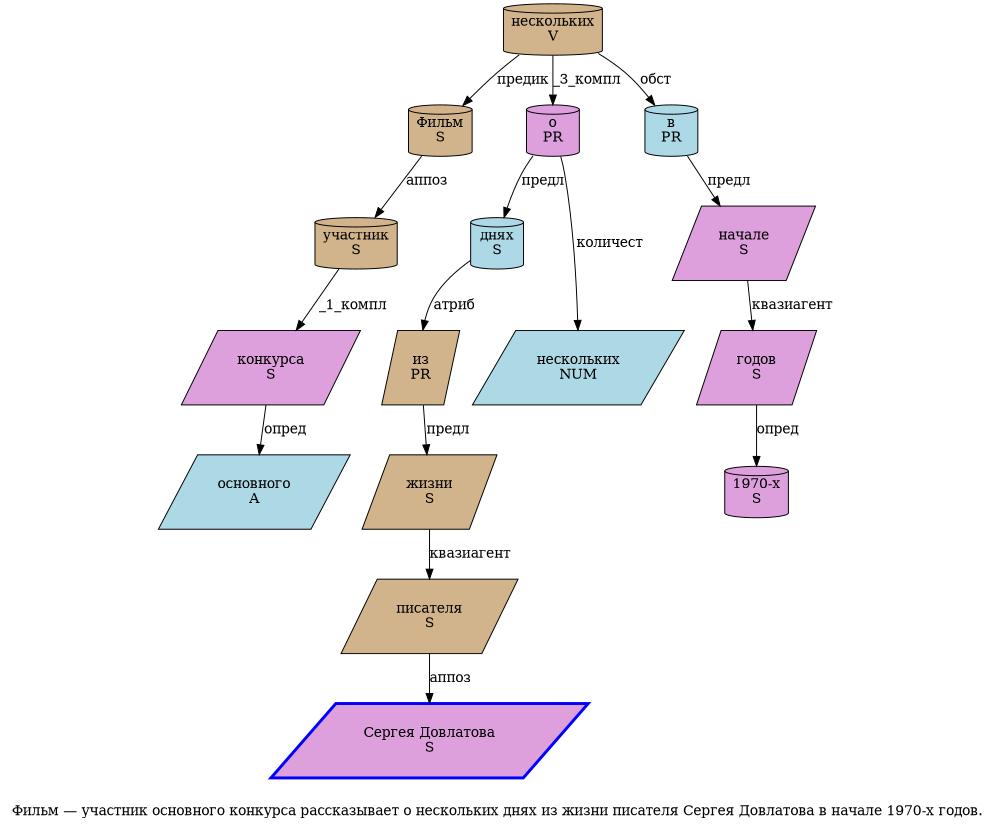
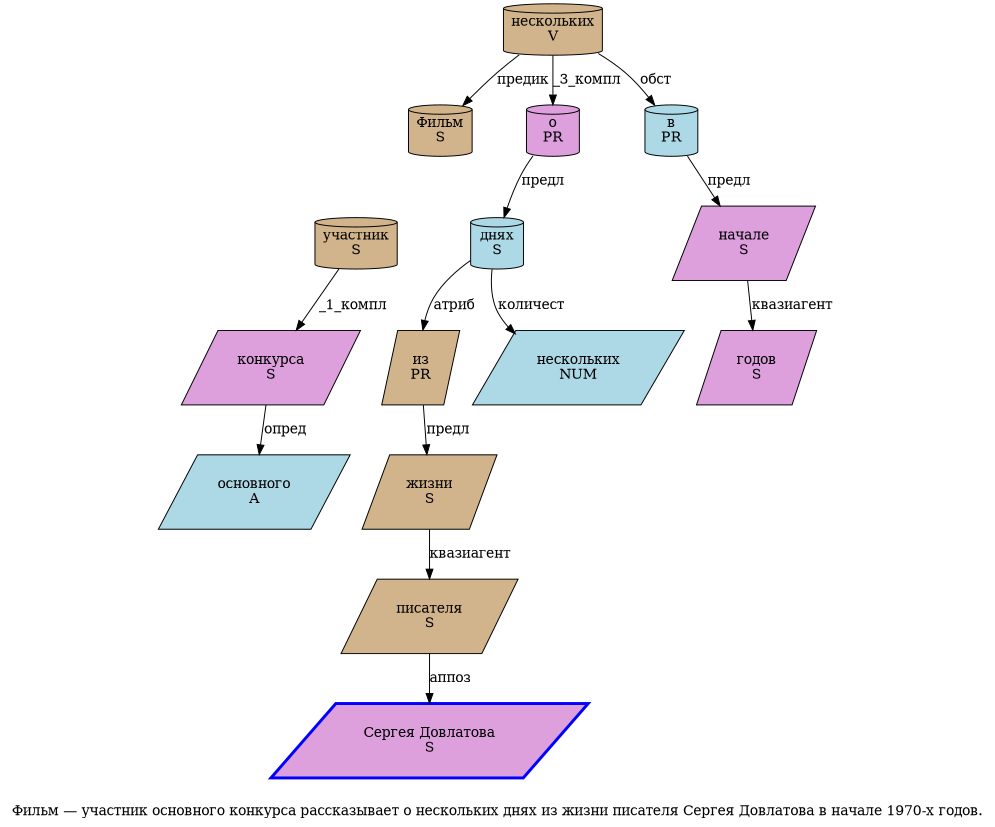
  digraph {
    label="Фильм — участник основного конкурса рассказывает о нескольких днях из жизни писателя Сергея Довлатова в начале 1970-х годов."
    node [fillcolor=tan penwidth=1 shape=parallelogram style=filled]
    n1 [label="Фильм\nS" shape=cylinder]
    n2 [label="участник\nS" shape=cylinder]
    n3 [fillcolor=plum label="конкурса\nS"]
    n4 [fillcolor=lightblue label="основного\nA"]
    n5 [label="нескольких\nV" shape=cylinder]
    n6 [fillcolor=plum label="о\nPR" shape=cylinder]
    n7 [fillcolor=lightblue label="в\nPR" shape=cylinder]
    n8 [fillcolor=lightblue label="днях\nS" shape=cylinder]
    n9 [fillcolor=plum label="начале\nS"]
    n10 [fillcolor=lightblue label="нескольких\nNUM"]
    n11 [label="из\nPR"]
    n12 [label="жизни\nS"]
    n13 [label="писателя\nS"]
    n14 [color=blue fillcolor=plum label="Сергея Довлатова\nS" penwidth=3]
    n15 [fillcolor=plum label="годов\nS"]
-   n16 [fillcolor=plum label="1970-х\nS" shape=cylinder]
-   n1 -> n2 [label="аппоз"]
    n2 -> n3 [label="_1_компл"]
    n3 -> n4 [label="опред"]
    n5 -> n1 [label="предик"]
    n5 -> n6 [label="_3_компл"]
    n5 -> n7 [label="обст"]
    n6 -> n8 [label="предл"]
    n7 -> n9 [label="предл"]
-   n6 -> n10 [label="количест"]
+   n8 -> n10 [label="количест"]
    n8 -> n11 [label="атриб"]
    n9 -> n15 [label="квазиагент"]
    n11 -> n12 [label="предл"]
    n12 -> n13 [label="квазиагент"]
    n13 -> n14 [label="аппоз"]
-   n15 -> n16 [label="опред"]
  }
